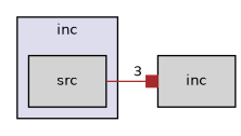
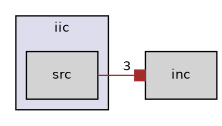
  digraph {
    compound=true
    rankdir=LR
    node [fillcolor=lightgrey fontname=Helvetica fontsize=10 shape=box style=filled]
    n1 [label=src pencolor=black]
    n2 [label=inc]
    subgraph cluster_1 {
      bgcolor="#ddddee"
      fontname=Helvetica
      fontsize=10
-     label=inc
+     label=iic
      pencolor=black
      n1
    }
    n1 -> n2 [headlabel=3 labeldistance=1.5 labelfontname=Helvetica labelfontsize=10 color=brown style=solid arrowhead=box]
  }
